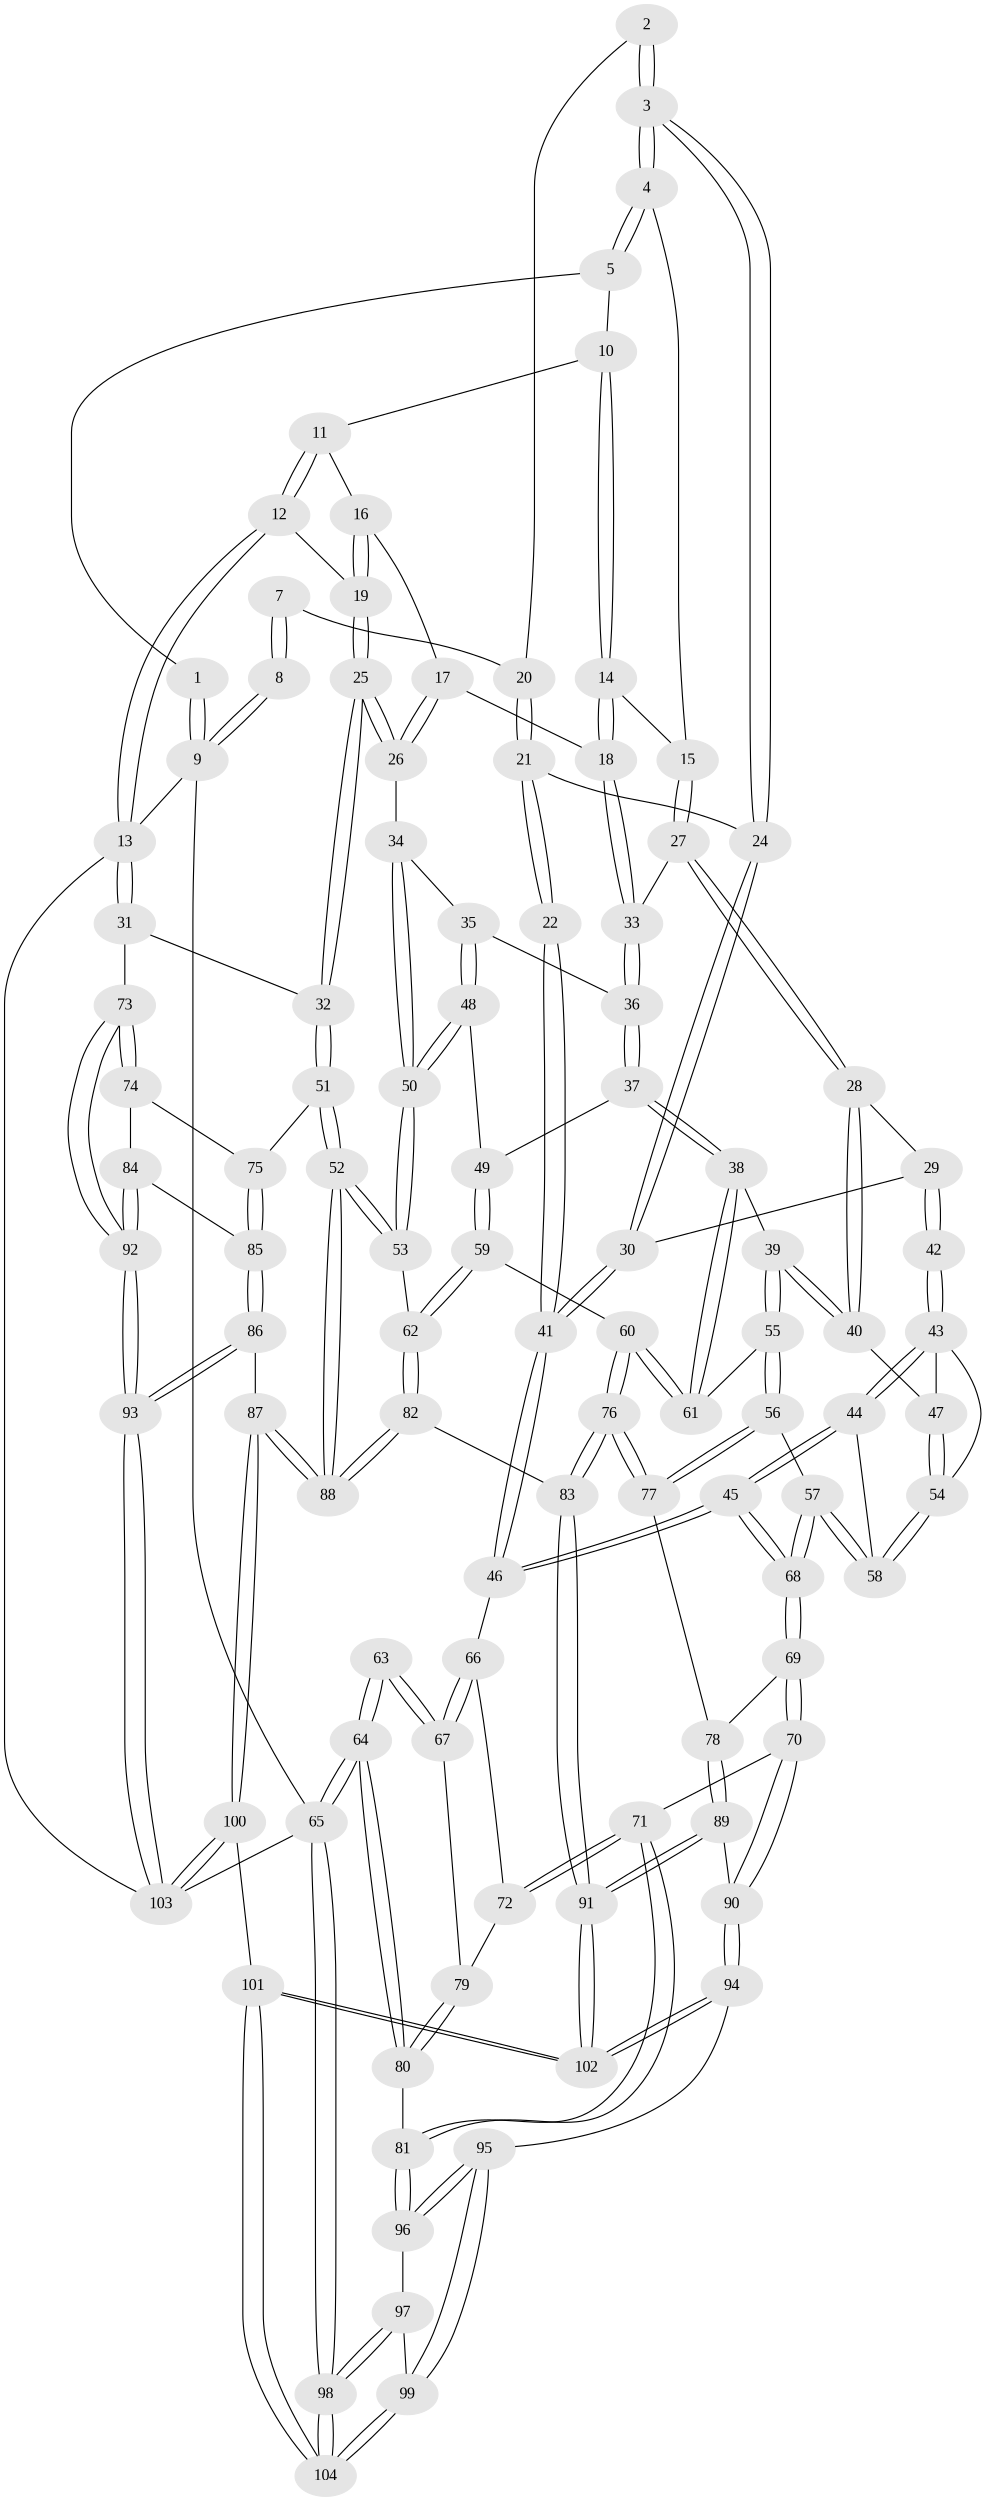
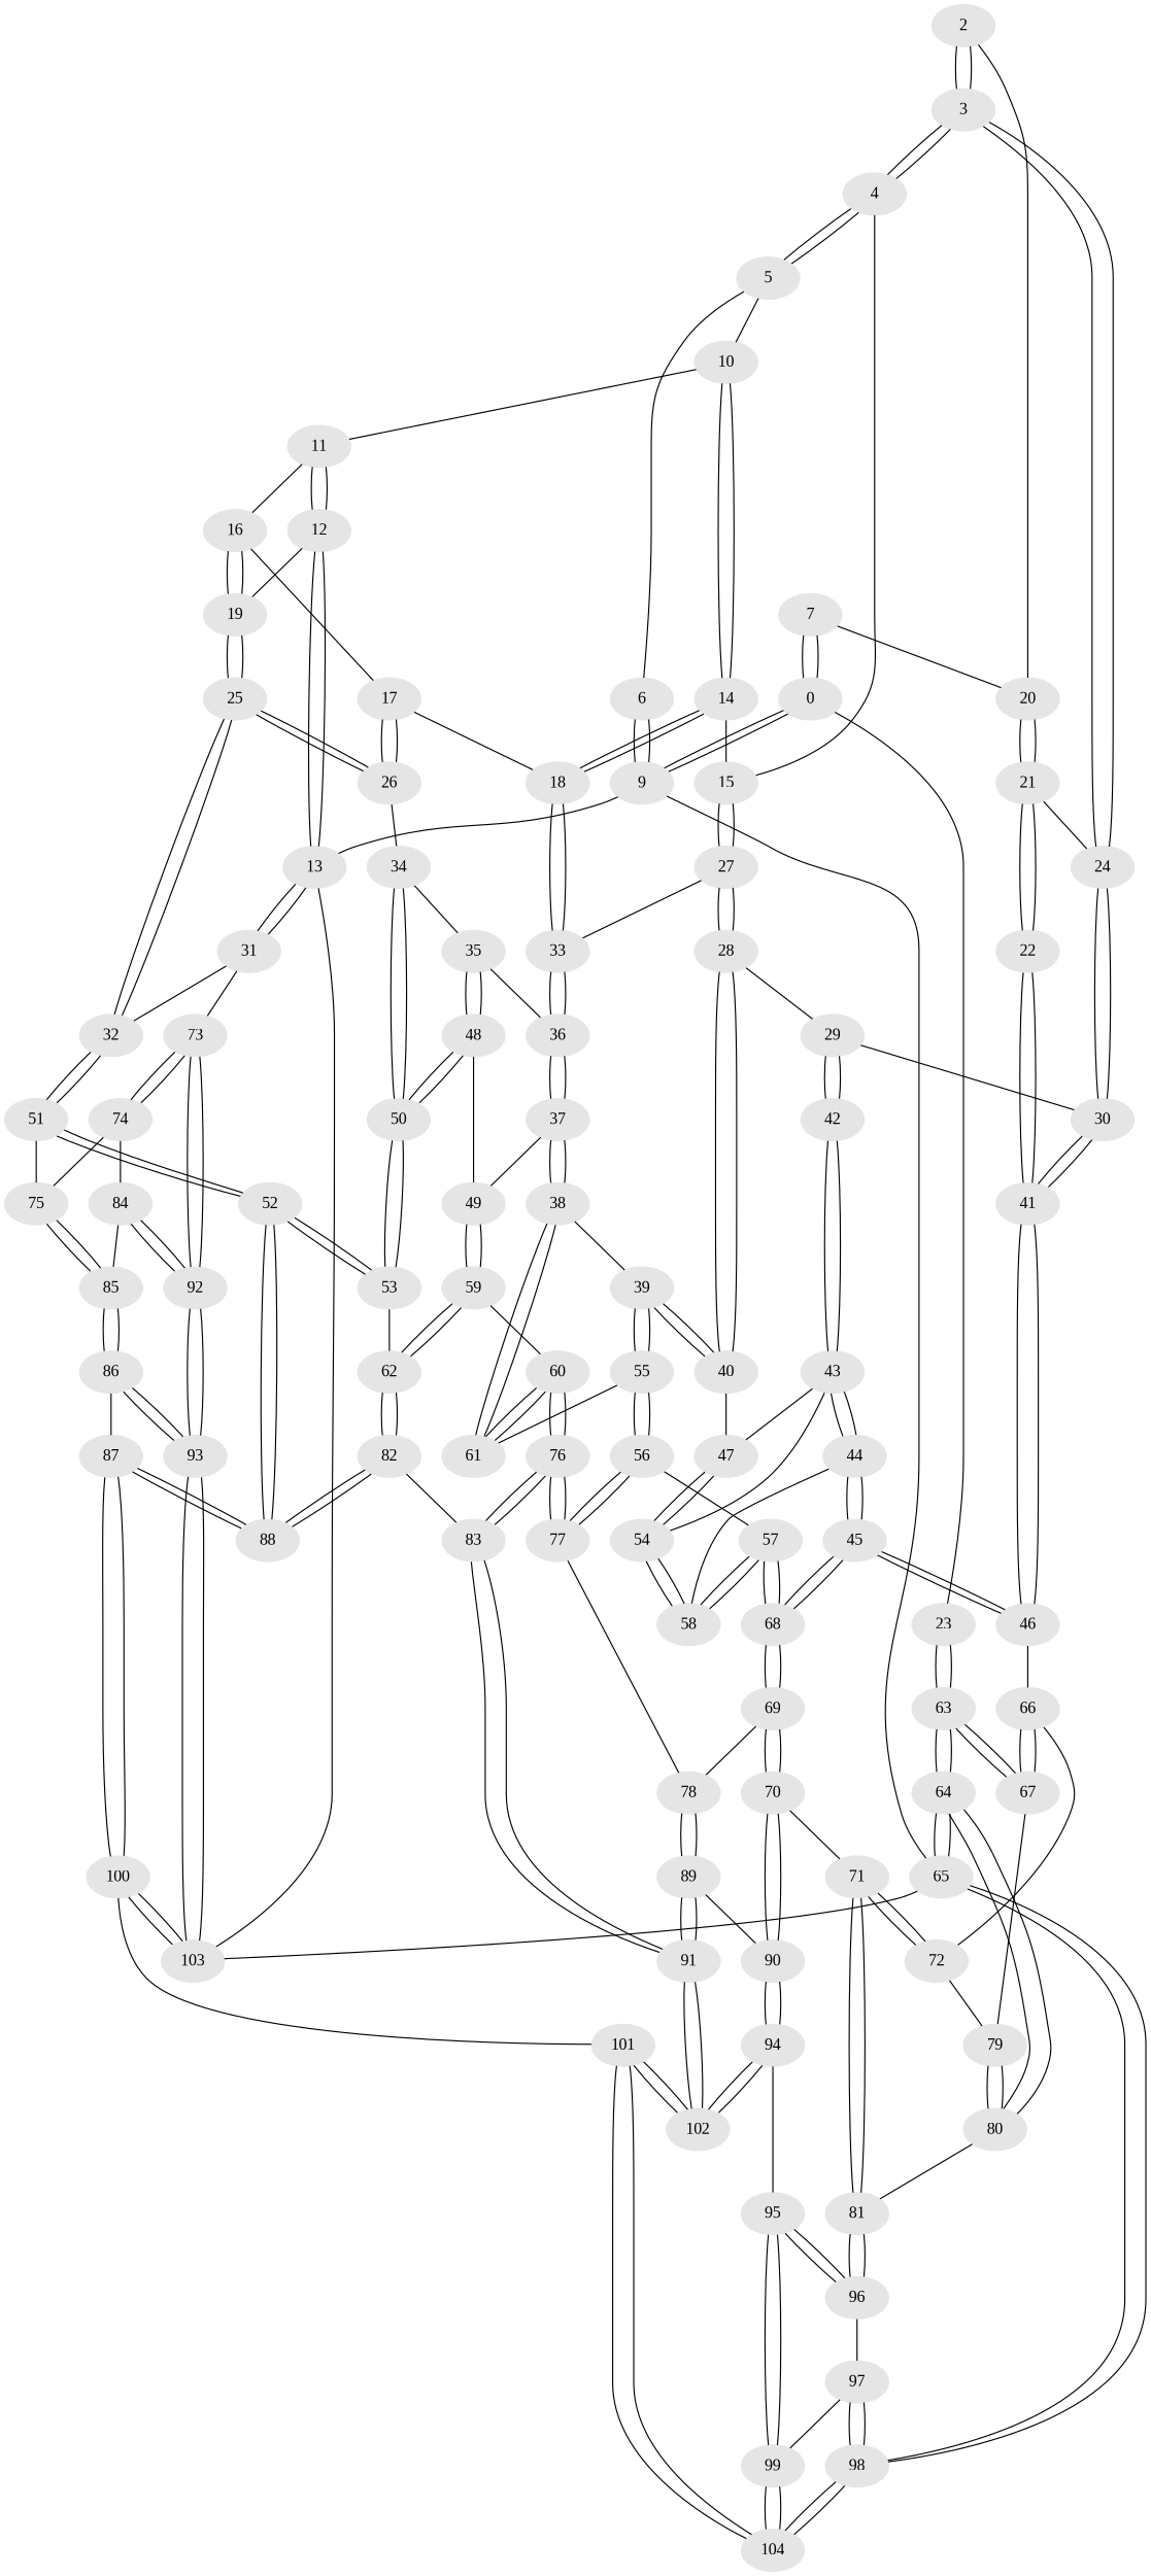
  graph {
    fontname="Liberation Serif"
    node [color=gray90 fontname="Liberation Serif" style=filled]
    edge [fontname="Liberation Serif"]
    2
    3
    20
    7
-   8
+   8 [label=0]
    4
    24
    21
    5
    15
    30
-   6 [label=1]
+   6
    10
    27
    9
    11
    14
    13
    65
+   23
    63
    31
    103
    98
    12
    16
    18
    19
    17
    25
    32
    73
    33
    28
    26
    34
    36
    22
    41
    46
    64
    67
    51
    35
    50
    29
    40
    42
    47
    43
    74
    92
    52
    75
    37
    48
    53
    49
    38
    39
    61
    59
    55
    56
    54
    66
    44
    45
    58
    68
    69
    72
    62
    60
    88
    85
    82
    57
    77
    78
    76
    83
    80
    79
    81
    104
    70
    71
    90
    89
    94
    96
    84
    93
    86
    91
    97
    102
    87
    100
    101
    95
    99
    2 -- 3
    2 -- 3
    2 -- 20
    3 -- 4
    3 -- 4
    3 -- 24
    3 -- 24
    20 -- 21
    20 -- 21
    7 -- 20
    7 -- 8
    7 -- 8
    8 -- 9
    8 -- 9
+   8 -- 23
    4 -- 5
    4 -- 5
    4 -- 15
    24 -- 30
    24 -- 30
    21 -- 24
    21 -- 22
    21 -- 22
    5 -- 6
    5 -- 10
    15 -- 27
    15 -- 27
    30 -- 41
    30 -- 41
    6 -- 9
    6 -- 9
    10 -- 11
    10 -- 14
    10 -- 14
    27 -- 33
    27 -- 28
    27 -- 28
    9 -- 13
    9 -- 65
    11 -- 12
    11 -- 12
    11 -- 16
    14 -- 15
    14 -- 18
    14 -- 18
    13 -- 31
    13 -- 31
    13 -- 103
    65 -- 103
    65 -- 98
    65 -- 98
+   23 -- 63
+   23 -- 63
    63 -- 64
    63 -- 64
    63 -- 67
    63 -- 67
    31 -- 32
    31 -- 73
    98 -- 104
    98 -- 104
    12 -- 13
    12 -- 13
    12 -- 19
    16 -- 19
    16 -- 19
    16 -- 17
    18 -- 33
    18 -- 33
    19 -- 25
    19 -- 25
    17 -- 18
    17 -- 26
    17 -- 26
    25 -- 32
    25 -- 32
    25 -- 26
    25 -- 26
    32 -- 51
    32 -- 51
    73 -- 74
    73 -- 74
    73 -- 92
    73 -- 92
    33 -- 36
    33 -- 36
    28 -- 29
    28 -- 40
    28 -- 40
    26 -- 34
    34 -- 35
    34 -- 50
    34 -- 50
    36 -- 37
    36 -- 37
    22 -- 41
    22 -- 41
    41 -- 46
    41 -- 46
    46 -- 66
    64 -- 65
    64 -- 65
    64 -- 80
    64 -- 80
    67 -- 79
    51 -- 52
    51 -- 52
    51 -- 75
    35 -- 36
    35 -- 48
    35 -- 48
    50 -- 53
    50 -- 53
    29 -- 30
    29 -- 42
    29 -- 42
    40 -- 47
    42 -- 43
    42 -- 43
    47 -- 54
    47 -- 54
    43 -- 47
    43 -- 54
    43 -- 44
    43 -- 44
    74 -- 75
    74 -- 84
    92 -- 93
    92 -- 93
    52 -- 53
    52 -- 53
    52 -- 88
    52 -- 88
    75 -- 85
    75 -- 85
    37 -- 49
    37 -- 38
    37 -- 38
    48 -- 50
    48 -- 50
    48 -- 49
    53 -- 62
    49 -- 59
    49 -- 59
    38 -- 39
    38 -- 61
    38 -- 61
    39 -- 40
    39 -- 40
    39 -- 55
    39 -- 55
    59 -- 62
    59 -- 62
    59 -- 60
    55 -- 61
    55 -- 56
    55 -- 56
    56 -- 57
    56 -- 77
    56 -- 77
    54 -- 58
    54 -- 58
    66 -- 67
    66 -- 67
    66 -- 72
    44 -- 45
    44 -- 45
    44 -- 58
    45 -- 46
    45 -- 46
    45 -- 68
    45 -- 68
    68 -- 69
    68 -- 69
    69 -- 78
    69 -- 70
    69 -- 70
    72 -- 79
    62 -- 82
    62 -- 82
    60 -- 61
    60 -- 61
    60 -- 76
    60 -- 76
    85 -- 86
    85 -- 86
    82 -- 88
    82 -- 88
    82 -- 83
    57 -- 58
    57 -- 58
    57 -- 68
    57 -- 68
    77 -- 78
    78 -- 89
    78 -- 89
    76 -- 77
    76 -- 77
    76 -- 83
    76 -- 83
    83 -- 91
    83 -- 91
    80 -- 81
    79 -- 80
    79 -- 80
    81 -- 96
    81 -- 96
    70 -- 71
    70 -- 90
    70 -- 90
    71 -- 72
    71 -- 72
    71 -- 81
    71 -- 81
    90 -- 94
    90 -- 94
    89 -- 90
    89 -- 91
    89 -- 91
    94 -- 102
    94 -- 102
    94 -- 95
    96 -- 97
    84 -- 92
    84 -- 92
    84 -- 85
    93 -- 103
    93 -- 103
    86 -- 93
    86 -- 93
    86 -- 87
    91 -- 102
    91 -- 102
    97 -- 98
    97 -- 98
    97 -- 99
    87 -- 88
    87 -- 88
    87 -- 100
    87 -- 100
    100 -- 103
    100 -- 103
    100 -- 101
    101 -- 104
    101 -- 104
    101 -- 102
    101 -- 102
    95 -- 96
    95 -- 96
    95 -- 99
    95 -- 99
    99 -- 104
    99 -- 104
  }
